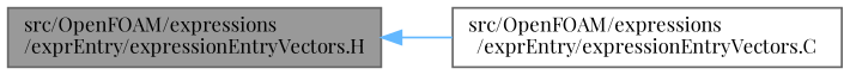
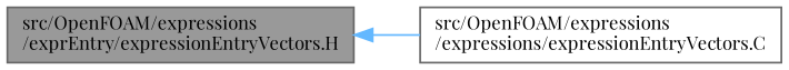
  digraph {
    rankdir=LR
    fontname="Playfair Display"
    node [fontname="Playfair Display" fontsize=10 shape=box style=filled]
    n1 [color=gray40 fillcolor=grey60 fontcolor=black height=0.2 label="src/OpenFOAM/expressions\l/exprEntry/expressionEntryVectors.H" width=0.4]
-   n2 [color=grey40 fillcolor=white height=0.2 label="src/OpenFOAM/expressions\l/exprEntry/expressionEntryVectors.C" width=0.4]
+   n2 [color=grey40 fillcolor=white height=0.2 label="src/OpenFOAM/expressions\l/expressions/expressionEntryVectors.C" width=0.4]
    n1 -> n2 [color=steelblue1 dir=back fontname="Playfair Display" fontsize=10 labelfontname=Helvetica labelfontsize=10 style=solid]
  }
